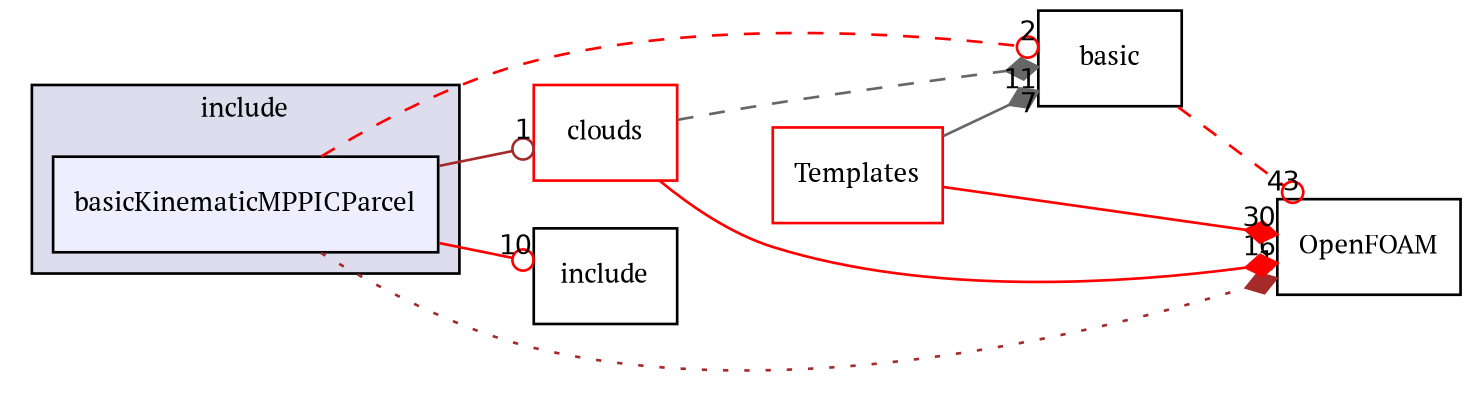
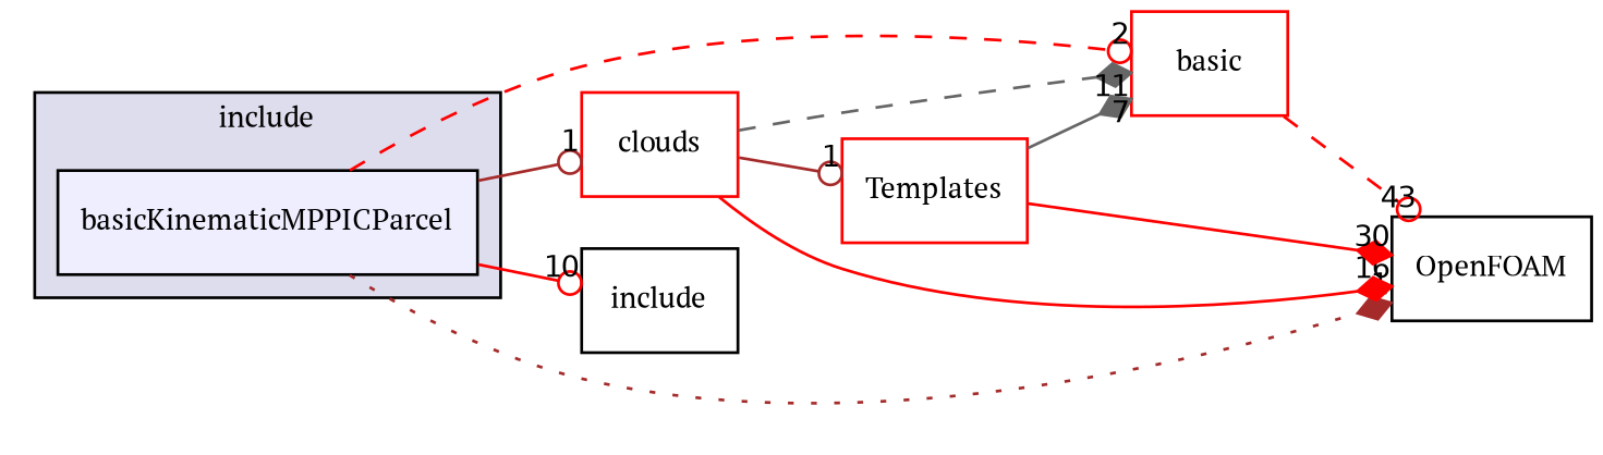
  digraph {
    compound=true
    fontname="PT Serif"
    rankdir=LR
    node [fontname="PT Serif" fontsize=10 shape=box color=red]
    edge [arrowhead=odot color=red fontname="PT Serif" headlabel=1 labeldistance=1.5 labelfontname=Helvetica labelfontsize=10 style=solid]
    n1 [fillcolor="#eeeeff" label=basicKinematicMPPICParcel pencolor=black style=filled color=""]
    n2 [label=clouds]
    n3 [color=black label=OpenFOAM]
    n4 [label=include color=""]
-   n5 [color=black label=basic]
+   n5 [label=basic]
    n6 [label=Templates]
    subgraph cluster_1 {
      bgcolor="#ddddee"
      fontsize=10
      label=include
      pencolor=black
      n1
    }
    n1 -> n2 [color=brown]
    n1 -> n3 [arrowhead=diamond color=brown style=dotted]
    n1 -> n4 [headlabel=10]
    n1 -> n5 [headlabel=2 style=dashed]
    n2 -> n3 [arrowhead=diamond headlabel=16]
    n2 -> n5 [arrowhead=diamond color=gray40 headlabel=11 style=dashed]
+   n2 -> n6 [color=brown]
    n5 -> n3 [headlabel=43 style=dashed]
    n6 -> n3 [arrowhead=diamond headlabel=30]
    n6 -> n5 [arrowhead=diamond color=gray40 headlabel=7]
  }
